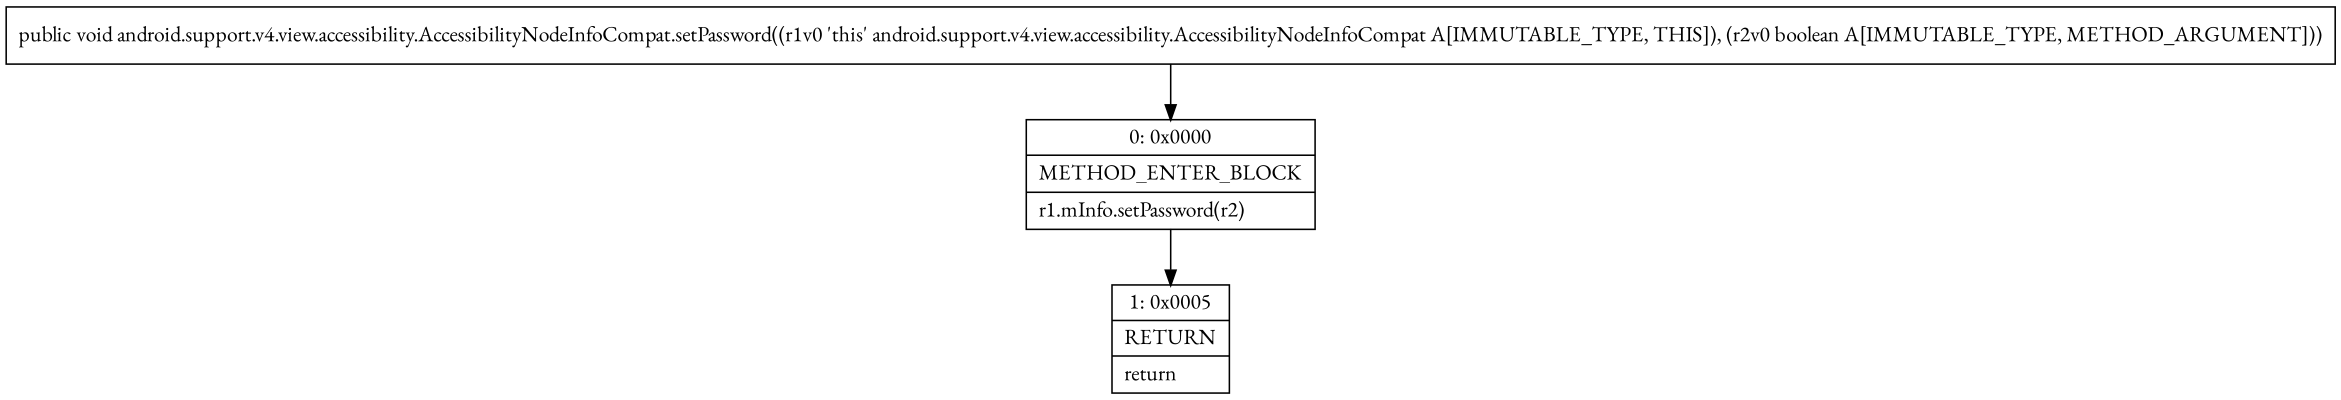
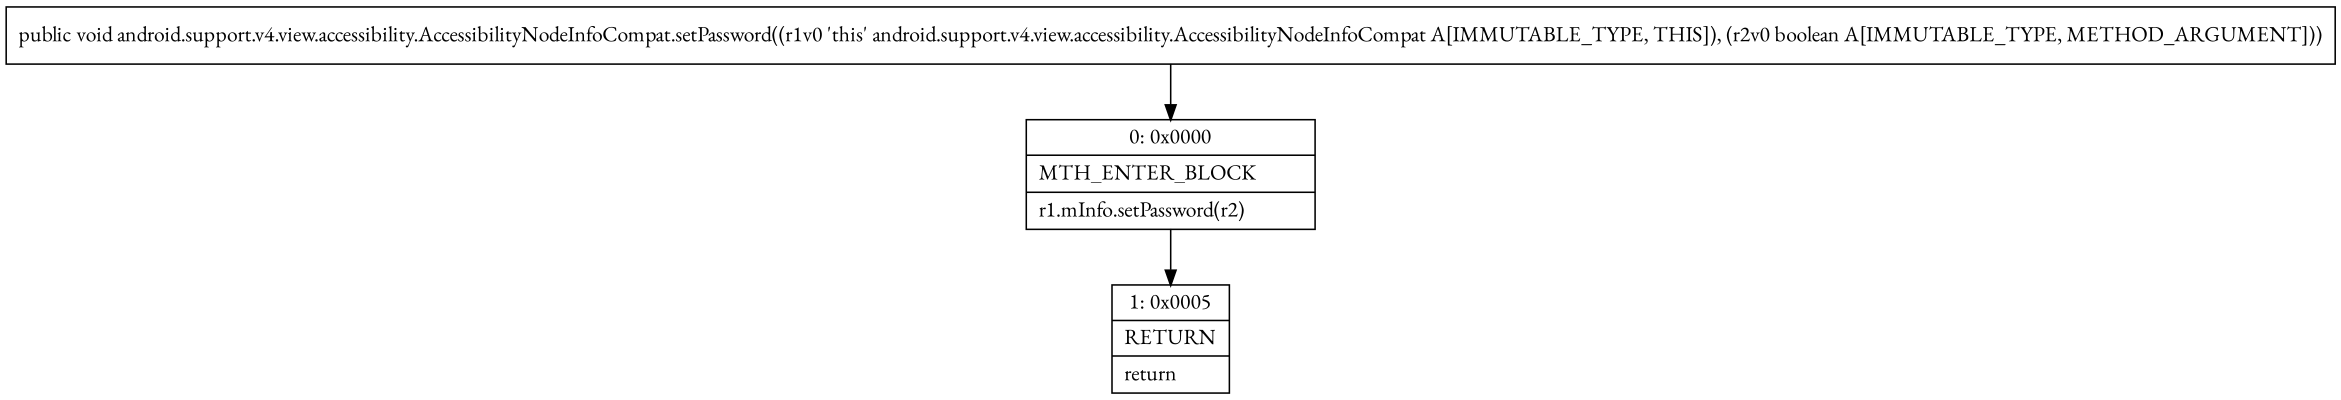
  digraph {
    fontname="EB Garamond"
    node [shape=record fontname="EB Garamond"]
    edge [fontname="EB Garamond"]
-   n1 [label="{0\:\ 0x0000|METHOD_ENTER_BLOCK\l|r1.mInfo.setPassword(r2)\l}"]
+   n1 [label="{0\:\ 0x0000|MTH_ENTER_BLOCK\l|r1.mInfo.setPassword(r2)\l}"]
    n2 [label="{1\:\ 0x0005|RETURN\l|return\l}"]
    n3 [label="{public void android.support.v4.view.accessibility.AccessibilityNodeInfoCompat.setPassword((r1v0 'this' android.support.v4.view.accessibility.AccessibilityNodeInfoCompat A[IMMUTABLE_TYPE, THIS]), (r2v0 boolean A[IMMUTABLE_TYPE, METHOD_ARGUMENT])) }"]
    n1 -> n2
    n3 -> n1
  }
